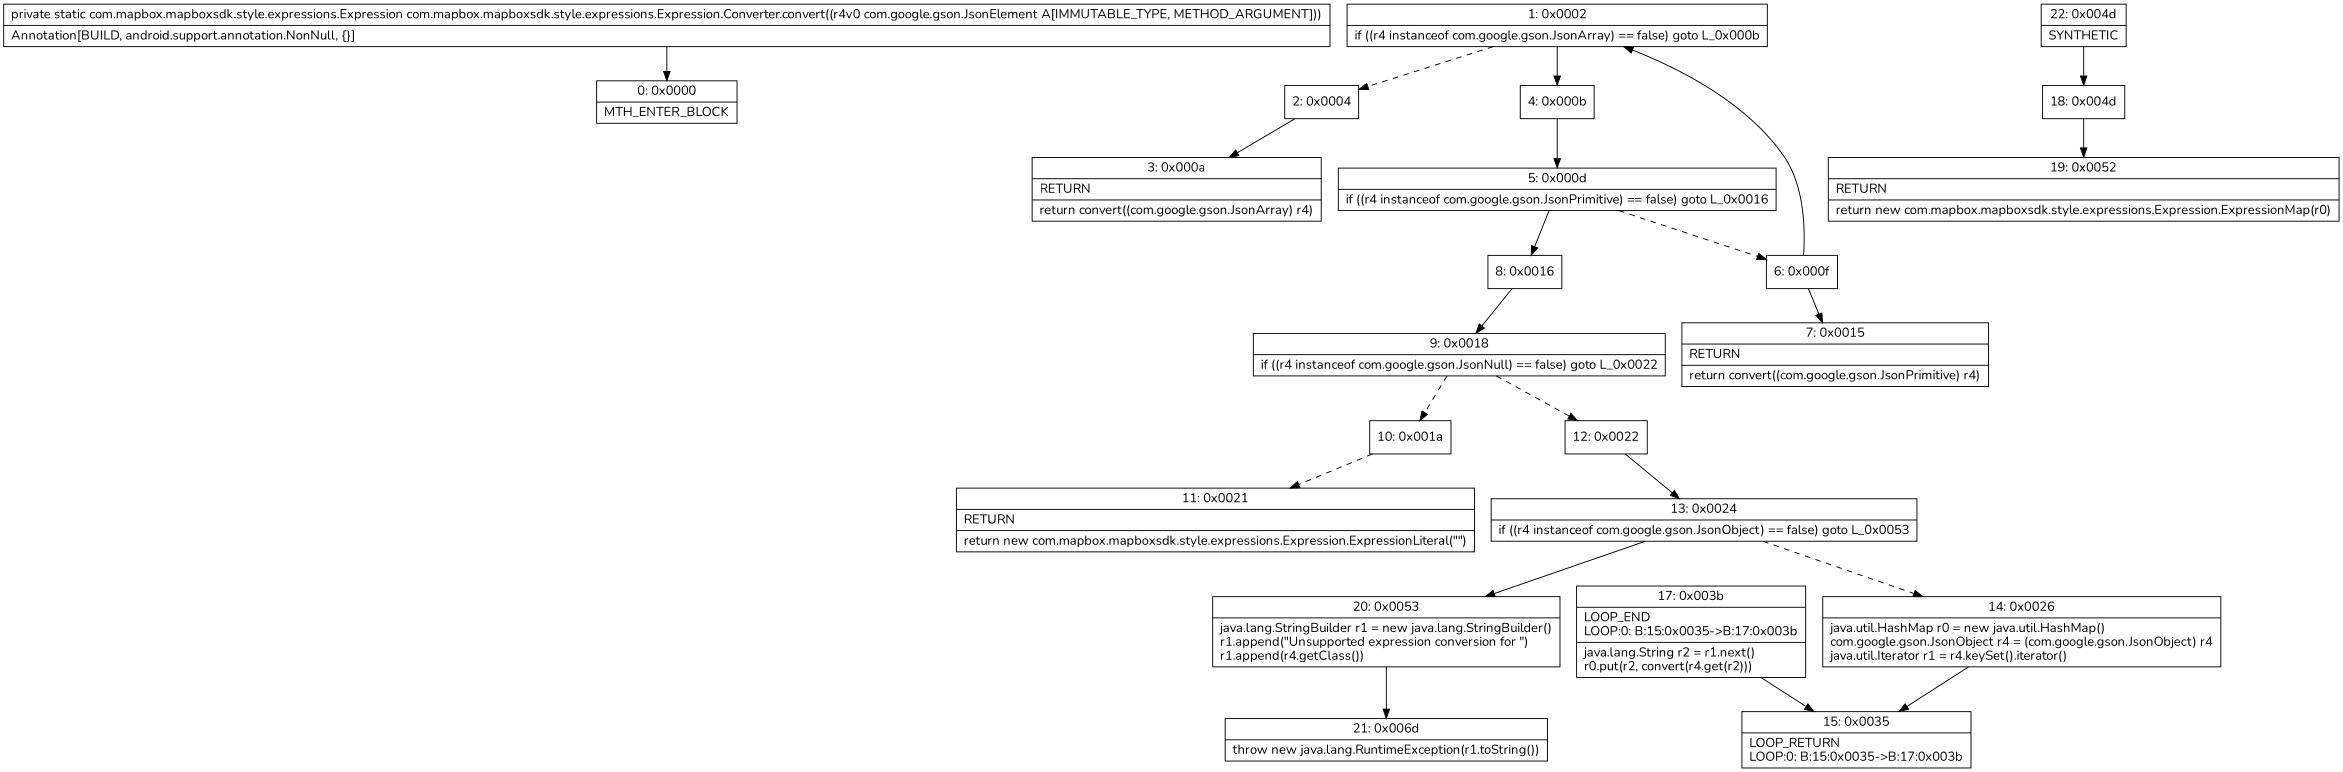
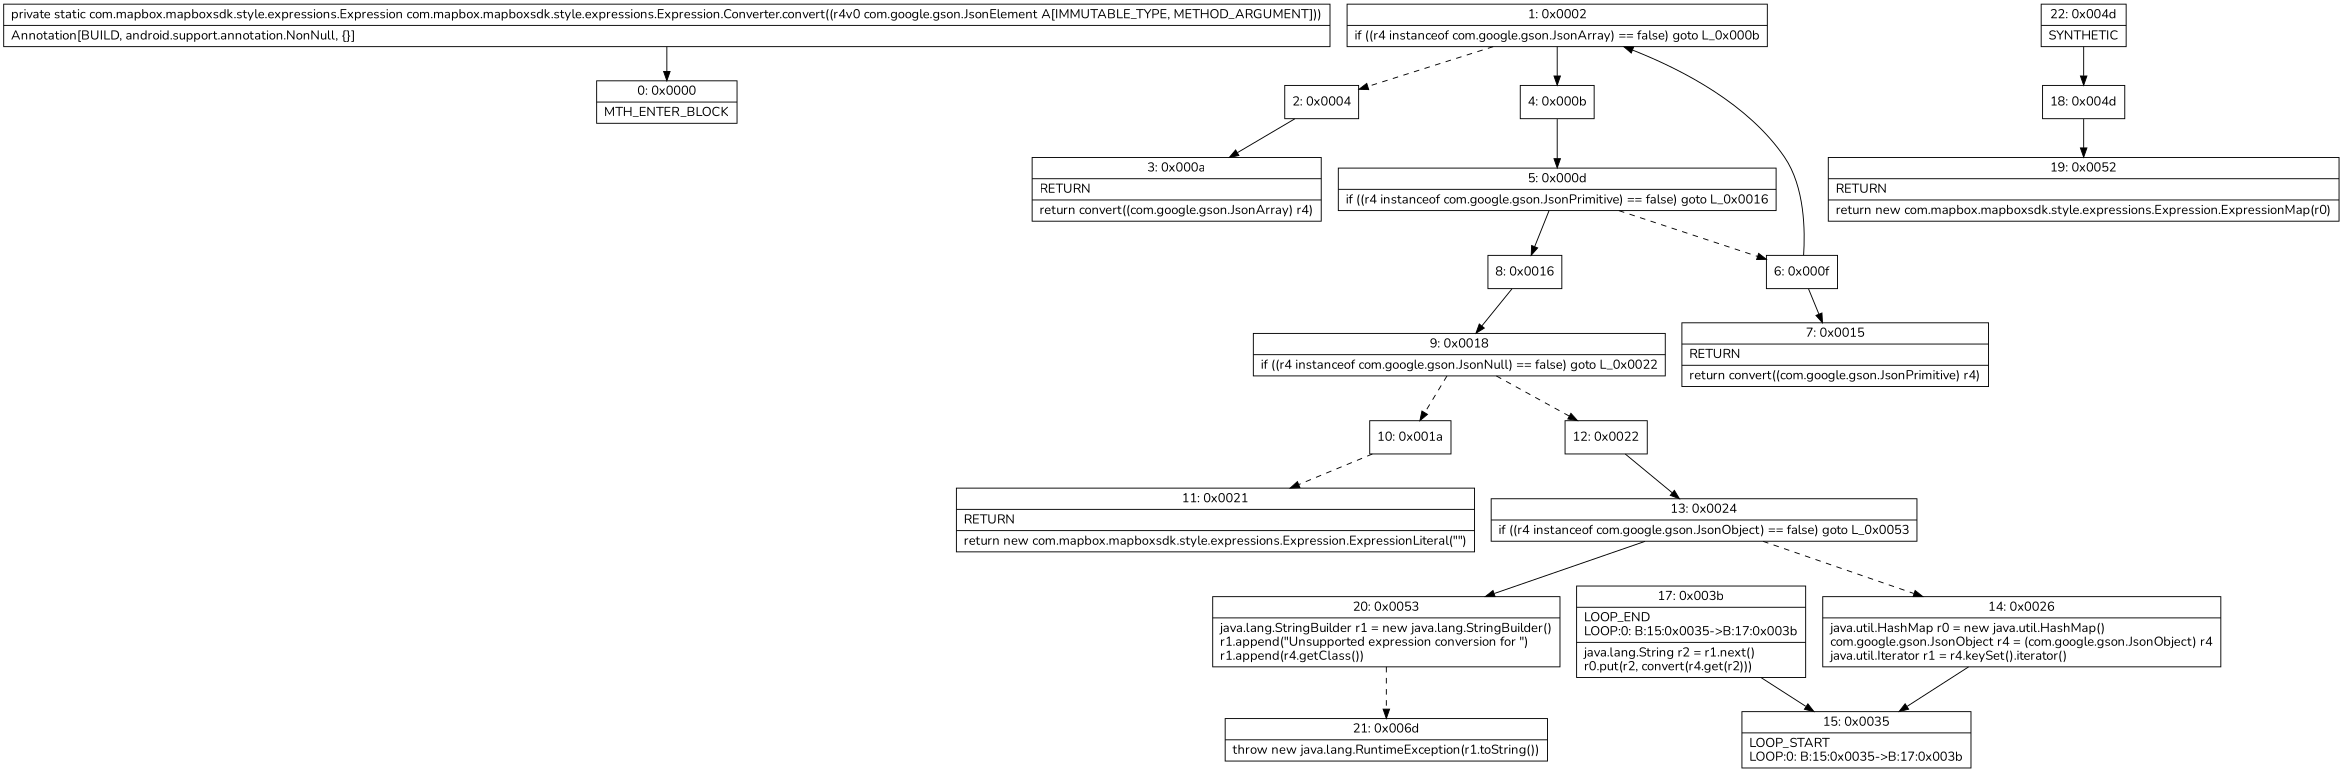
  digraph {
    fontname=Nunito
    node [fontname=Nunito shape=record]
    edge [fontname=Nunito]
    n1 [label="{0\:\ 0x0000|MTH_ENTER_BLOCK\l}"]
    n2 [label="{1\:\ 0x0002|if ((r4 instanceof com.google.gson.JsonArray) == false) goto L_0x000b\l}"]
    n3 [label="{2\:\ 0x0004}"]
    n4 [label="{4\:\ 0x000b}"]
    n5 [label="{3\:\ 0x000a|RETURN\l|return convert((com.google.gson.JsonArray) r4)\l}"]
    n6 [label="{5\:\ 0x000d|if ((r4 instanceof com.google.gson.JsonPrimitive) == false) goto L_0x0016\l}"]
    n7 [label="{6\:\ 0x000f}"]
    n8 [label="{8\:\ 0x0016}"]
    n9 [label="{7\:\ 0x0015|RETURN\l|return convert((com.google.gson.JsonPrimitive) r4)\l}"]
    n10 [label="{9\:\ 0x0018|if ((r4 instanceof com.google.gson.JsonNull) == false) goto L_0x0022\l}"]
    n11 [label="{10\:\ 0x001a}"]
    n12 [label="{12\:\ 0x0022}"]
    n13 [label="{11\:\ 0x0021|RETURN\l|return new com.mapbox.mapboxsdk.style.expressions.Expression.ExpressionLiteral(\"\")\l}"]
    n14 [label="{13\:\ 0x0024|if ((r4 instanceof com.google.gson.JsonObject) == false) goto L_0x0053\l}"]
    n15 [label="{14\:\ 0x0026|java.util.HashMap r0 = new java.util.HashMap()\lcom.google.gson.JsonObject r4 = (com.google.gson.JsonObject) r4\ljava.util.Iterator r1 = r4.keySet().iterator()\l}"]
    n16 [label="{20\:\ 0x0053|java.lang.StringBuilder r1 = new java.lang.StringBuilder()\lr1.append(\"Unsupported expression conversion for \")\lr1.append(r4.getClass())\l}"]
-   n17 [label="{15\:\ 0x0035|LOOP_RETURN\lLOOP:0: B:15:0x0035\-\>B:17:0x003b\l}"]
+   n17 [label="{15\:\ 0x0035|LOOP_START\lLOOP:0: B:15:0x0035\-\>B:17:0x003b\l}"]
    n18 [label="{21\:\ 0x006d|throw new java.lang.RuntimeException(r1.toString())\l}"]
    n19 [label="{17\:\ 0x003b|LOOP_END\lLOOP:0: B:15:0x0035\-\>B:17:0x003b\l|java.lang.String r2 = r1.next()\lr0.put(r2, convert(r4.get(r2)))\l}"]
    n20 [label="{22\:\ 0x004d|SYNTHETIC\l}"]
    n21 [label="{18\:\ 0x004d}"]
    n22 [label="{19\:\ 0x0052|RETURN\l|return new com.mapbox.mapboxsdk.style.expressions.Expression.ExpressionMap(r0)\l}"]
    n23 [label="{private static com.mapbox.mapboxsdk.style.expressions.Expression com.mapbox.mapboxsdk.style.expressions.Expression.Converter.convert((r4v0 com.google.gson.JsonElement A[IMMUTABLE_TYPE, METHOD_ARGUMENT]))  | Annotation[BUILD, android.support.annotation.NonNull, \{\}]\l}"]
    n2 -> n3 [style=dashed]
    n2 -> n4
    n3 -> n5
    n4 -> n6
    n6 -> n7 [style=dashed]
    n6 -> n8
    n7 -> n2
    n7 -> n9
    n8 -> n10
    n10 -> n11 [style=dashed]
    n10 -> n12 [style=dashed]
    n11 -> n13 [style=dashed]
    n12 -> n14
    n14 -> n15 [style=dashed]
    n14 -> n16
    n15 -> n17
-   n16 -> n18
+   n16 -> n18 [style=dashed]
    n19 -> n17
    n20 -> n21
    n21 -> n22
    n23 -> n1
  }
